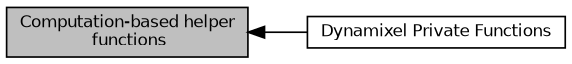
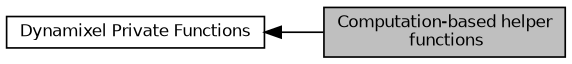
  digraph {
    rankdir=LR
    node [color=black fontname=Helvetica fontsize=10 shape=record style=filled]
    n1 [fillcolor=white height=0.2 label="Dynamixel Private Functions" width=0.4]
    n2 [fillcolor=grey75 fontcolor=black height=0.2 label="Computation-based helper\l functions" width=0.4]
-   n2 -> n1 [dir=back fontname=Helvetica fontsize=10 labelfontname=Helvetica labelfontsize=10 shape=plaintext style=solid]
+   n1 -> n2 [dir=back fontname=Helvetica fontsize=10 labelfontname=Helvetica labelfontsize=10 shape=plaintext style=solid]
  }
